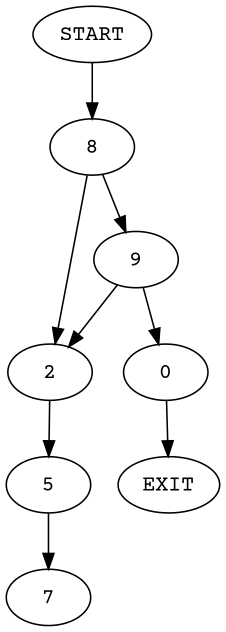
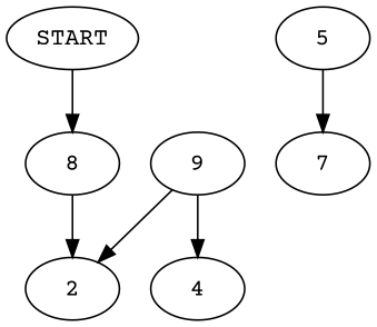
  digraph {
    fontname="Courier Prime"
    node [fontname="Courier Prime"]
    edge [fontname="Courier Prime"]
    n1 [label=START]
    n2 [label=8]
    2
    n4 [label=9]
-   n5 [label=EXIT]
    5
-   4 [label=0]
+   4
    7
    n1 -> n2
    n2 -> 2
-   n2 -> n4
-   2 -> 5
    n4 -> 2
    n4 -> 4
    5 -> 7
-   4 -> n5
  }
